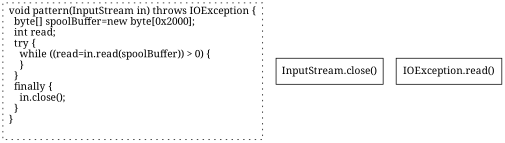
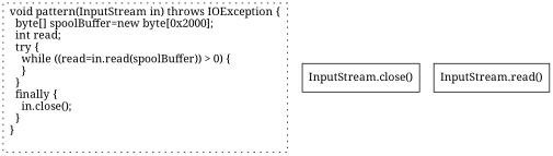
  digraph {
    fontname="Noto Serif"
    node [shape=box fontname="Noto Serif"]
    n1 [label="void pattern(InputStream in) throws IOException {\l  byte[] spoolBuffer=new byte[0x2000];\l  int read;\l  try {\l    while ((read=in.read(spoolBuffer)) > 0) {\l    }\l  }\l  finally {\l    in.close();\l  }\l}\l\l" style=dotted]
    n2 [label="InputStream.close()"]
-   n3 [label="IOException.read()"]
+   n3 [label="InputStream.read()"]
  }
